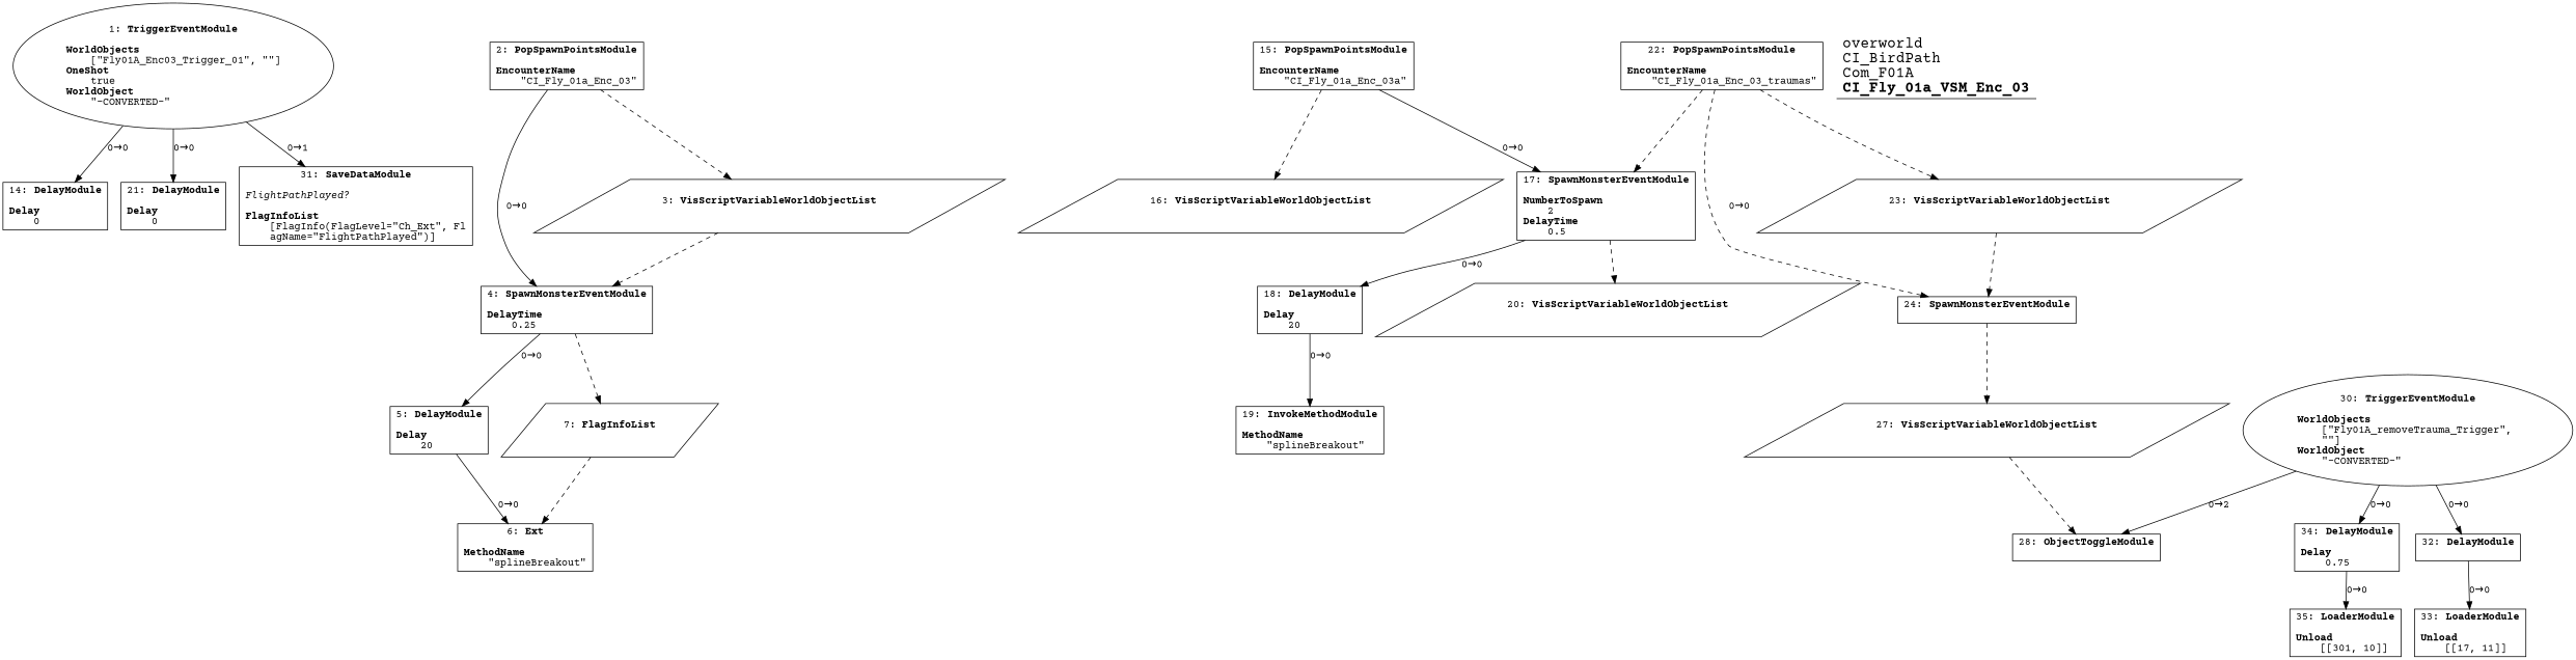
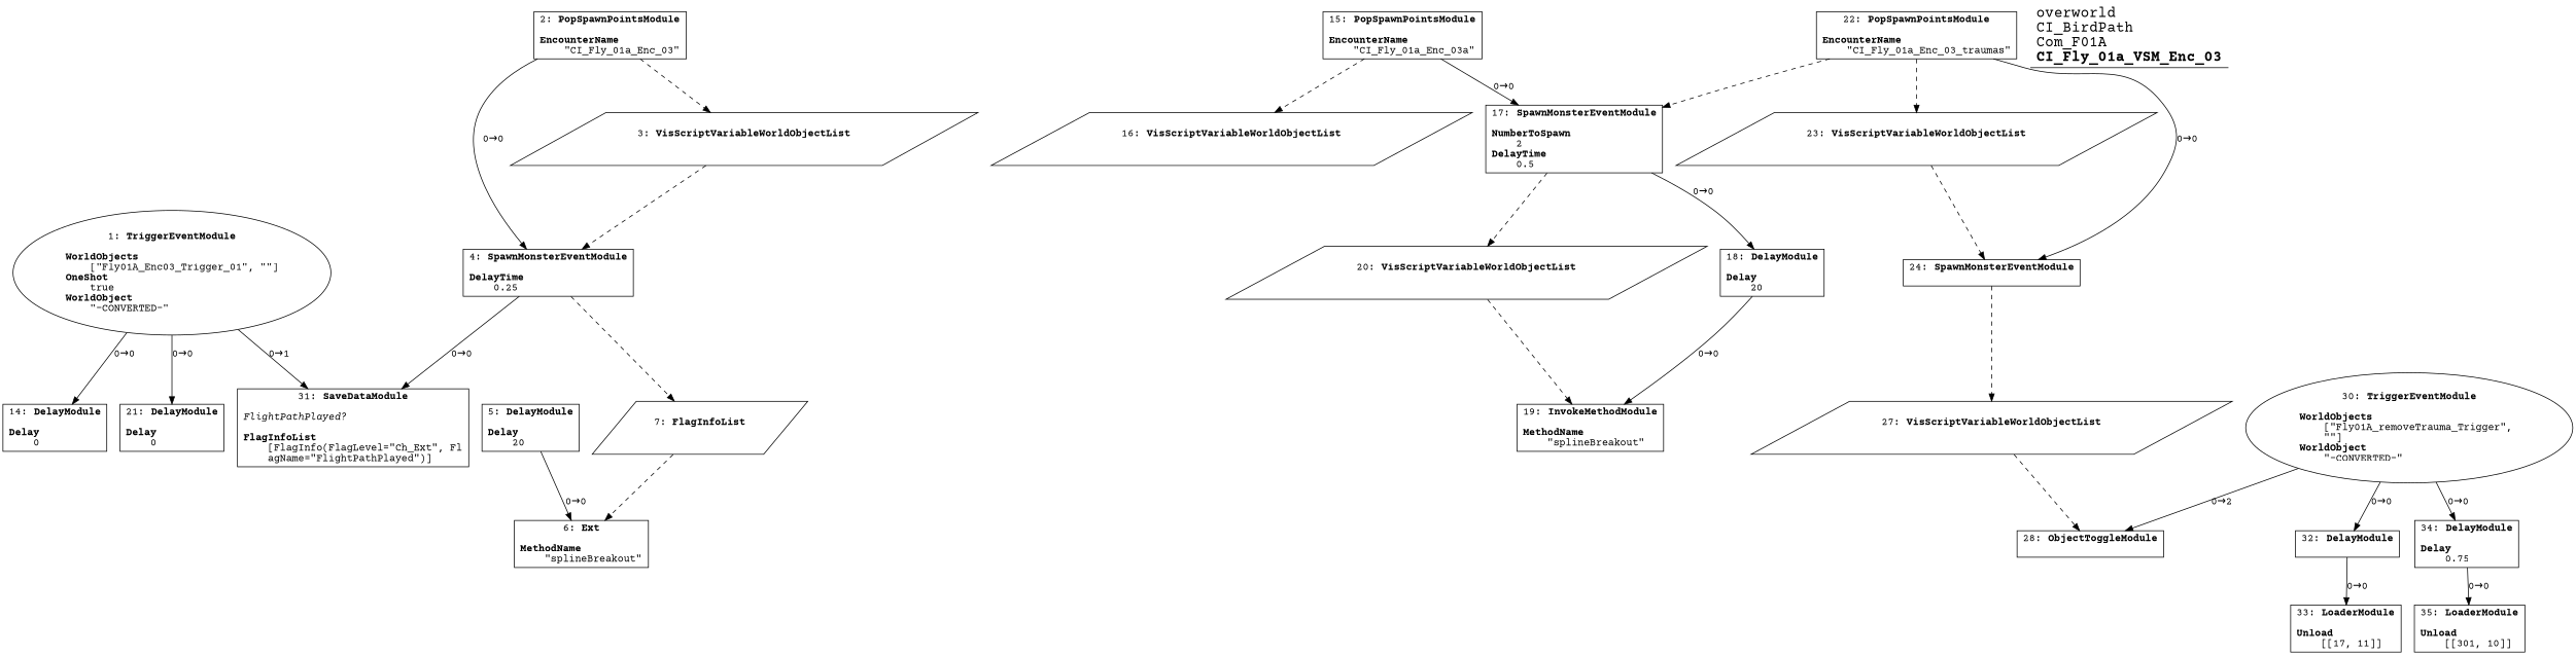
  digraph {
    fontname="Courier Prime"
    splines=spline
    node [fontname="Courier Prime" shape=box]
    edge [fontname="Courier Prime"]
    n1 [label=<1: <b>TriggerEventModule</b><br/><br/><b>WorldObjects</b><br align="left"/>    [&quot;Fly01A_Enc03_Trigger_01&quot;, &quot;&quot;]<br align="left"/><b>OneShot</b><br align="left"/>    true<br align="left"/><b>WorldObject</b><br align="left"/>    &quot;-CONVERTED-&quot;<br align="left"/>> shape=oval]
    n2 [label=<14: <b>DelayModule</b><br/><br/><b>Delay</b><br align="left"/>    0<br align="left"/>>]
    n3 [label=<21: <b>DelayModule</b><br/><br/><b>Delay</b><br align="left"/>    0<br align="left"/>>]
    n4 [label=<31: <b>SaveDataModule</b><br/><br/><i>FlightPathPlayed?<br align="left"/></i><br align="left"/><b>FlagInfoList</b><br align="left"/>    [FlagInfo(FlagLevel=&quot;Ch_Ext&quot;, Fl<br align="left"/>    agName=&quot;FlightPathPlayed&quot;)]<br align="left"/>>]
    n5 [label=<2: <b>PopSpawnPointsModule</b><br/><br/><b>EncounterName</b><br align="left"/>    &quot;CI_Fly_01a_Enc_03&quot;<br align="left"/>>]
    n6 [label=<4: <b>SpawnMonsterEventModule</b><br/><br/><b>DelayTime</b><br align="left"/>    0.25<br align="left"/>>]
    n7 [label=<3: <b>VisScriptVariableWorldObjectList</b><br/><br/>> shape=parallelogram]
    n8 [label=<5: <b>DelayModule</b><br/><br/><b>Delay</b><br align="left"/>    20<br align="left"/>>]
    n9 [label=<7: <b>FlagInfoList</b><br/><br/>> shape=parallelogram]
    n10 [label=<6: <b>Ext</b><br/><br/><b>MethodName</b><br align="left"/>    &quot;splineBreakout&quot;<br align="left"/>>]
    n11 [label=<15: <b>PopSpawnPointsModule</b><br/><br/><b>EncounterName</b><br align="left"/>    &quot;CI_Fly_01a_Enc_03a&quot;<br align="left"/>>]
    n12 [label=<17: <b>SpawnMonsterEventModule</b><br/><br/><b>NumberToSpawn</b><br align="left"/>    2<br align="left"/><b>DelayTime</b><br align="left"/>    0.5<br align="left"/>>]
    n13 [label=<16: <b>VisScriptVariableWorldObjectList</b><br/><br/>> shape=parallelogram]
    n14 [label=<18: <b>DelayModule</b><br/><br/><b>Delay</b><br align="left"/>    20<br align="left"/>>]
    n15 [label=<20: <b>VisScriptVariableWorldObjectList</b><br/><br/>> shape=parallelogram]
    n16 [label=<19: <b>InvokeMethodModule</b><br/><br/><b>MethodName</b><br align="left"/>    &quot;splineBreakout&quot;<br align="left"/>>]
    n17 [label=<22: <b>PopSpawnPointsModule</b><br/><br/><b>EncounterName</b><br align="left"/>    &quot;CI_Fly_01a_Enc_03_traumas&quot;<br align="left"/>>]
    n18 [label=<24: <b>SpawnMonsterEventModule</b><br/><br/>>]
    n19 [label=<23: <b>VisScriptVariableWorldObjectList</b><br/><br/>> shape=parallelogram]
    n20 [label=<27: <b>VisScriptVariableWorldObjectList</b><br/><br/>> shape=parallelogram]
    n21 [label=<28: <b>ObjectToggleModule</b><br/><br/>>]
    n22 [label=<30: <b>TriggerEventModule</b><br/><br/><b>WorldObjects</b><br align="left"/>    [&quot;Fly01A_removeTrauma_Trigger&quot;, <br align="left"/>    &quot;&quot;]<br align="left"/><b>WorldObject</b><br align="left"/>    &quot;-CONVERTED-&quot;<br align="left"/>> shape=oval]
    n23 [label=<32: <b>DelayModule</b><br/><br/>>]
    n24 [label=<34: <b>DelayModule</b><br/><br/><b>Delay</b><br align="left"/>    0.75<br align="left"/>>]
    n25 [label=<33: <b>LoaderModule</b><br/><br/><b>Unload</b><br align="left"/>    [[17, 11]]<br align="left"/>>]
    n26 [label=<35: <b>LoaderModule</b><br/><br/><b>Unload</b><br align="left"/>    [[301, 10]]<br align="left"/>>]
    n27 [label=<<font point-size="20">overworld<br align="left"/>CI_BirdPath<br align="left"/>Com_F01A<br align="left"/><b>CI_Fly_01a_VSM_Enc_03</b><br align="left"/></font>> shape=underline]
    n1 -> n2 [label="0→0"]
    n1 -> n3 [label="0→0"]
    n1 -> n4 [label="0→1"]
    n5 -> n6 [label="0→0"]
    n5 -> n7 [style=dashed]
-   n6 -> n8 [label="0→0"]
+   n6 -> n4 [label="0→0"]
    n6 -> n9 [style=dashed]
    n7 -> n6 [style=dashed]
    n8 -> n10 [label="0→0"]
    n9 -> n10 [style=dashed]
    n11 -> n12 [label="0→0"]
    n11 -> n13 [style=dashed]
    n12 -> n14 [label="0→0"]
    n12 -> n15 [style=dashed]
    n14 -> n16 [label="0→0"]
+   n15 -> n16 [style=dashed]
    n17 -> n12 [style=dashed]
-   n17 -> n18 [label="0→0" style=dashed]
+   n17 -> n18 [label="0→0"]
    n17 -> n19 [style=dashed]
    n18 -> n20 [style=dashed]
    n19 -> n18 [style=dashed]
    n20 -> n21 [style=dashed]
    n22 -> n21 [label="0→2"]
    n22 -> n23 [label="0→0"]
    n22 -> n24 [label="0→0"]
    n23 -> n25 [label="0→0"]
    n24 -> n26 [label="0→0"]
  }
